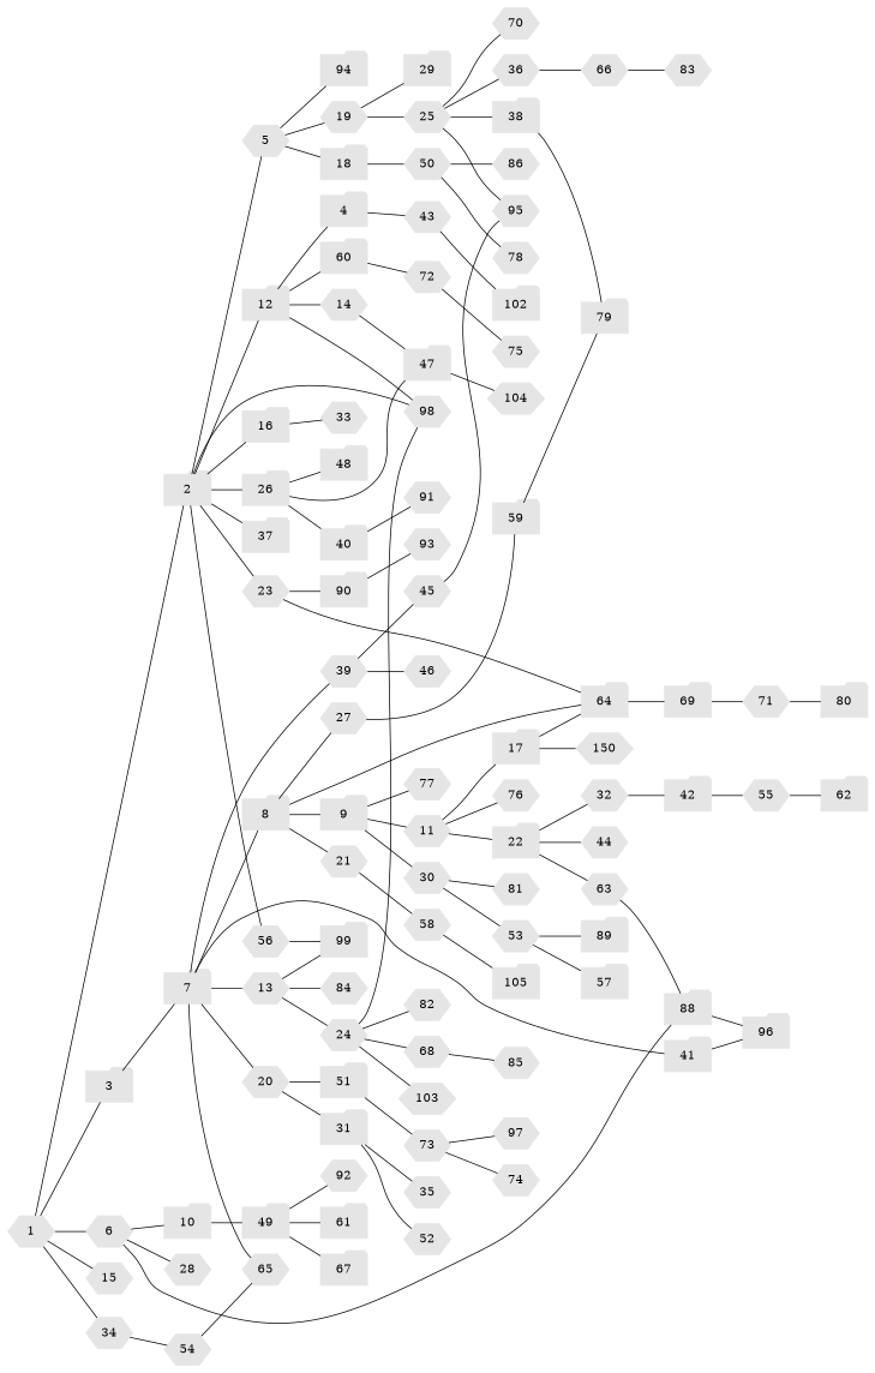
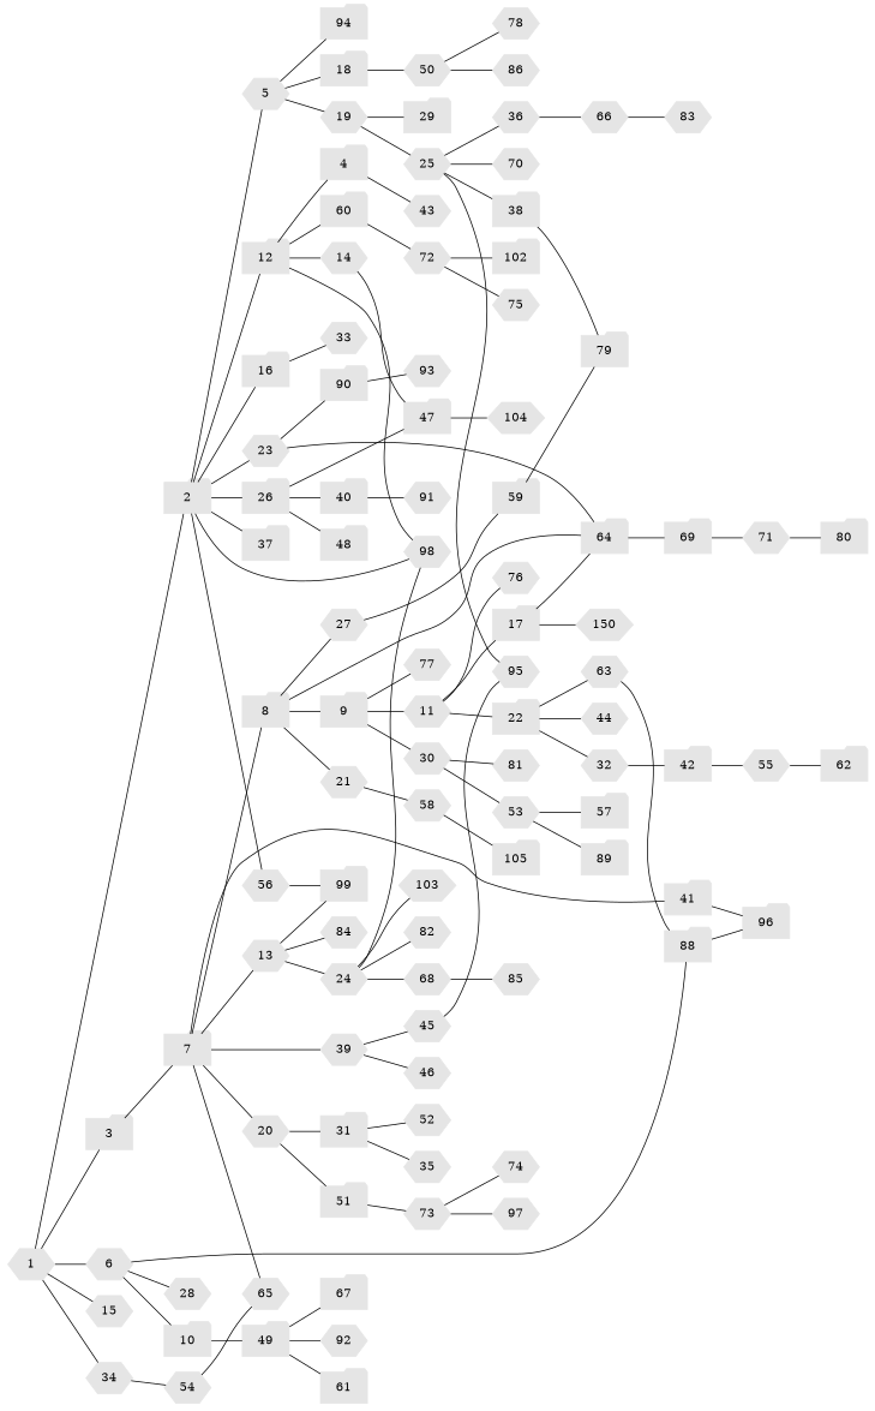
  graph {
    rankdir=LR
    node [color=gray90 shape=hexagon style=filled]
    2 [shape=folder]
    1
    3 [shape=folder]
    6
    15
    34
    5
    12 [shape=folder]
    16 [shape=folder]
    23
    26 [shape=folder]
    37 [shape=folder]
    56
    98
    7 [shape=folder]
    10 [shape=folder]
    28
    88 [shape=folder]
    54
    4 [shape=folder]
    43
    18 [shape=folder]
    19
    94 [shape=folder]
    14
    60 [shape=folder]
    33
    64 [shape=folder]
    90 [shape=folder]
    47 [shape=folder]
    40 [shape=folder]
    48 [shape=folder]
    99 [shape=folder]
    8 [shape=folder]
    13
    20
    39
    41 [shape=folder]
    65
    50
    25
    29 [shape=folder]
    49 [shape=folder]
    96 [shape=folder]
    9 [shape=folder]
    21
    27
    24
    84
    31 [shape=folder]
    51 [shape=folder]
    45
    46
    11
    30
    77
    58
    59 [shape=folder]
    69 [shape=folder]
    17 [shape=folder]
    22 [shape=folder]
    76
    53
    81
    61 [shape=folder]
    67 [shape=folder]
    92
    n68 [label=150]
    32
    44
    63
    72
    68
    82
    103
    104
    78
    86
    36
    38 [shape=folder]
    70
    95
    35
    52
    73
    n86 [label=105 shape=folder]
    42 [shape=folder]
    93
    85
    66
    79 [shape=folder]
    91
    57 [shape=folder]
    89 [shape=folder]
    55
    83
    62 [shape=folder]
    74
    97
    75
    102 [shape=folder]
    71
    80 [shape=folder]
    2 -- 5
    2 -- 12
    2 -- 16
    2 -- 23
    2 -- 26
    2 -- 37
    2 -- 56
    2 -- 98
    1 -- 2
    1 -- 3
    1 -- 6
    1 -- 15
    1 -- 34
    3 -- 7
    6 -- 10
    6 -- 28
    6 -- 88
    34 -- 54
    5 -- 18
    5 -- 19
    5 -- 94
    12 -- 98
    12 -- 4
    12 -- 14
    12 -- 60
    16 -- 33
    23 -- 64
    23 -- 90
    26 -- 47
    26 -- 40
    26 -- 48
    56 -- 99
    7 -- 8
    7 -- 13
    7 -- 20
    7 -- 39
    7 -- 41
    7 -- 65
    10 -- 49
    88 -- 96
    54 -- 65
    4 -- 43
    18 -- 50
    19 -- 25
    19 -- 29
    14 -- 47
    60 -- 72
    64 -- 69
    90 -- 93
    47 -- 104
    40 -- 91
    8 -- 64
    8 -- 9
    8 -- 21
    8 -- 27
    13 -- 99
    13 -- 24
    13 -- 84
    20 -- 31
    20 -- 51
    39 -- 45
    39 -- 46
    41 -- 96
    50 -- 78
    50 -- 86
    25 -- 36
    25 -- 38
    25 -- 70
    25 -- 95
    49 -- 61
    49 -- 67
    49 -- 92
    9 -- 11
    9 -- 30
    9 -- 77
    21 -- 58
    27 -- 59
    24 -- 98
    24 -- 68
    24 -- 82
    24 -- 103
    31 -- 35
    31 -- 52
    51 -- 73
    45 -- 95
    11 -- 17
    11 -- 22
    11 -- 76
    30 -- 53
    30 -- 81
    58 -- n86
    59 -- 79
    69 -- 71
    17 -- 64
    17 -- n68
    22 -- 32
    22 -- 44
    22 -- 63
    53 -- 57
    53 -- 89
    32 -- 42
    63 -- 88
    72 -- 75
-   43 -- 102
+   72 -- 102
    68 -- 85
    36 -- 66
    38 -- 79
    73 -- 74
    73 -- 97
    42 -- 55
    66 -- 83
    55 -- 62
    71 -- 80
  }
